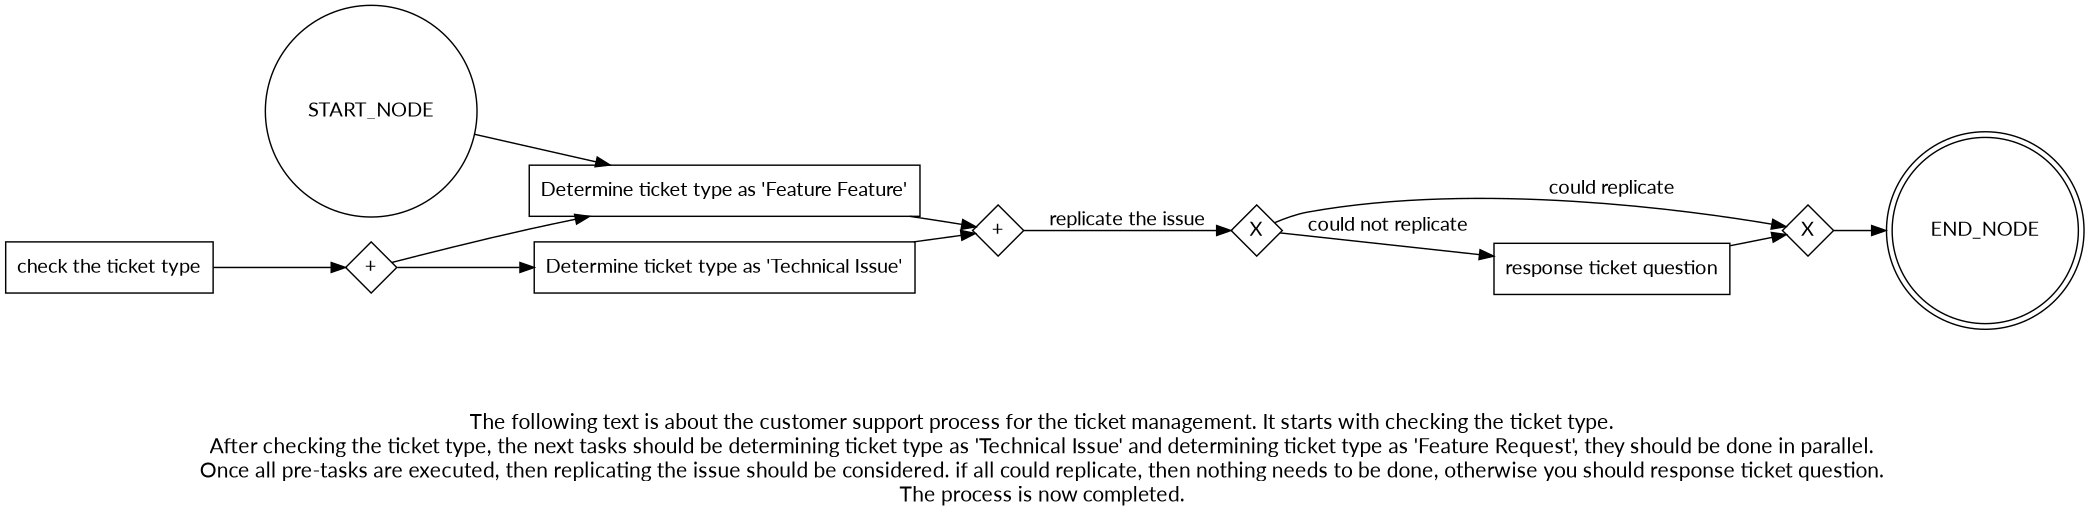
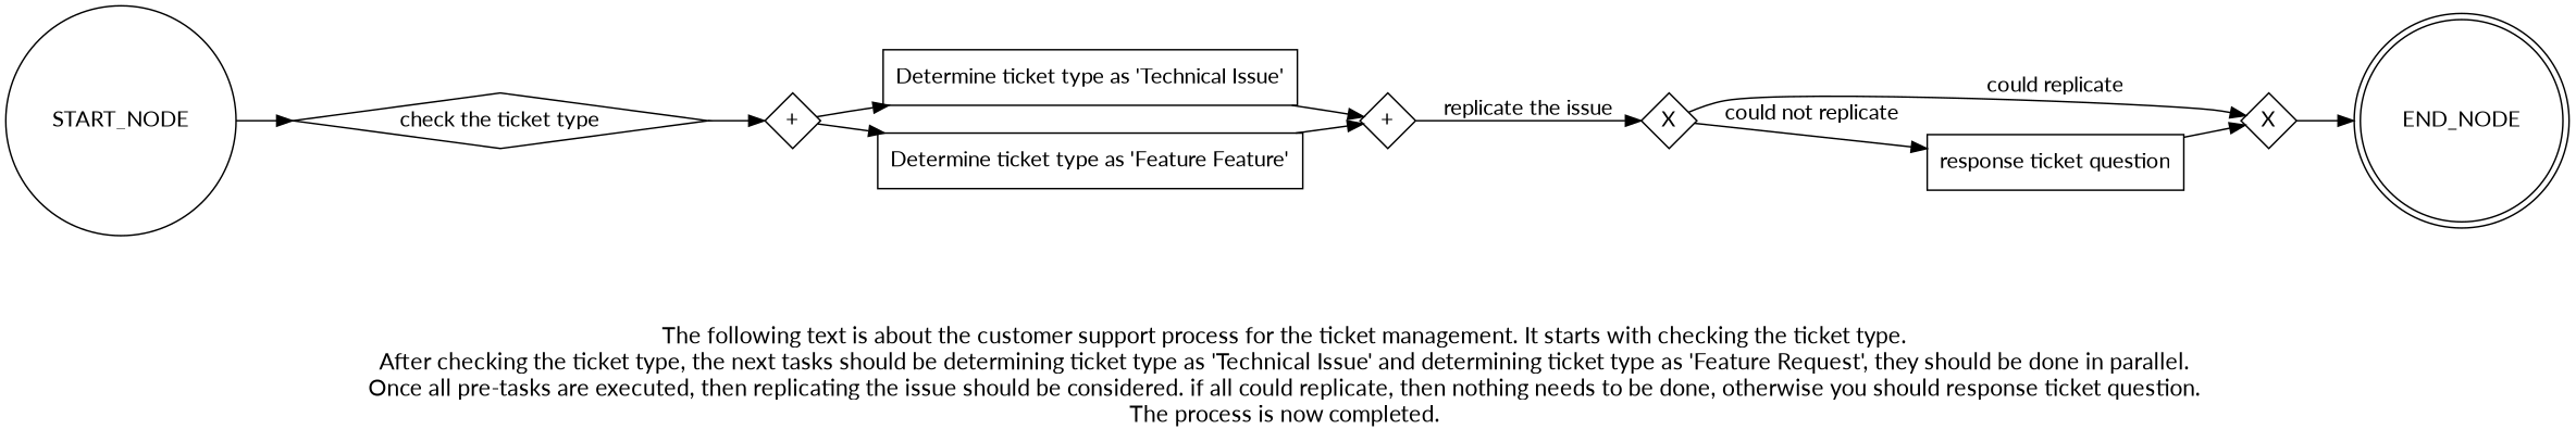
  digraph {
    fontname=Lato
    fontsize=15
    label="\n\n\nThe following text is about the customer support process for the ticket management. It starts with checking the ticket type. \nAfter checking the ticket type, the next tasks should be determining ticket type as 'Technical Issue' and determining ticket type as 'Feature Request', they should be done in parallel. \nOnce all pre-tasks are executed, then replicating the issue should be considered. if all could replicate, then nothing needs to be done, otherwise you should response ticket question. \nThe process is now completed. \n"
    rankdir=LR
    node [fontname=Lato shape=diamond]
    edge [fontname=Lato]
    n1 [fixedsize=true label=X width=0.5]
-   "check the ticket type" [shape=box]
+   "check the ticket type"
    n3 [fixedsize=true label="+" width=0.5]
    "Determine ticket type as 'Technical Issue'" [shape=box]
    n5 [label="Determine ticket type as 'Feature Feature'" shape=box]
    n6 [fixedsize=true label="+" width=0.5]
    n7 [fixedsize=true label=X width=0.5]
    "response ticket question" [shape=box]
    END_NODE [shape=doublecircle width=0.2]
    START_NODE [shape=circle width=0.3]
    subgraph sub_1 {
      "check the ticket type"
      n3
      "Determine ticket type as 'Technical Issue'"
      n5
      n6
      n7
      "response ticket question"
      subgraph sub_2 {
        color=white
        label="replicate the issue"
        n1
      }
    }
    n1 -> n7 [label="could replicate"]
    n1 -> "response ticket question" [label="could not replicate"]
    "check the ticket type" -> n3
    n3 -> "Determine ticket type as 'Technical Issue'"
    n3 -> n5
    "Determine ticket type as 'Technical Issue'" -> n6
    n5 -> n6
    n6 -> n1 [label="replicate the issue"]
    n7 -> END_NODE
    "response ticket question" -> n7
-   START_NODE -> n5
+   START_NODE -> "check the ticket type"
  }
